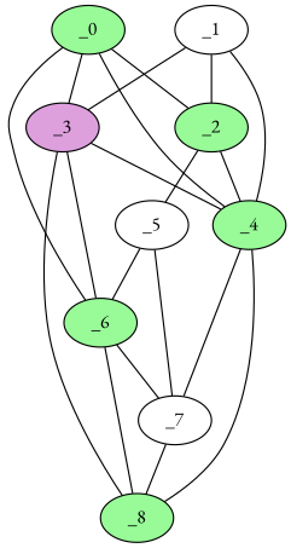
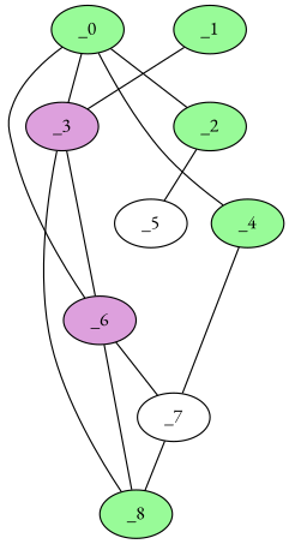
  graph {
    fontname="EB Garamond"
    node [fillcolor=palegreen fontname="EB Garamond" style=filled x=66 y=37]
    edge [fontname="EB Garamond" valence=2]
    _0 [x=42]
    _2
    _3 [fillcolor=plum y=76]
-   _6 [x=91 y=32]
+   _6 [fillcolor=plum x=91 y=32]
    _4 [x=77 y=69]
-   _1 [fillcolor=white x=57 y=41]
+   _1 [x=57 y=41]
    _5 [fillcolor=white x=85 y=34]
    _8 [x=124 y=65]
    _7 [fillcolor=white x=93 y=54]
    _0 -- _2 [valence=1]
    _0 -- _3 [valence=1]
    _0 -- _6 [valence=1]
    _0 -- _4
-   _2 -- _4
    _2 -- _5 [valence=1]
    _3 -- _6
-   _3 -- _4 [valence=1]
    _3 -- _8 [valence=1]
    _6 -- _8 [valence=1]
    _6 -- _7
-   _4 -- _8
    _4 -- _7
-   _1 -- _2
    _1 -- _3
-   _1 -- _4
-   _5 -- _6
-   _5 -- _7
    _7 -- _8 [valence=1]
  }
